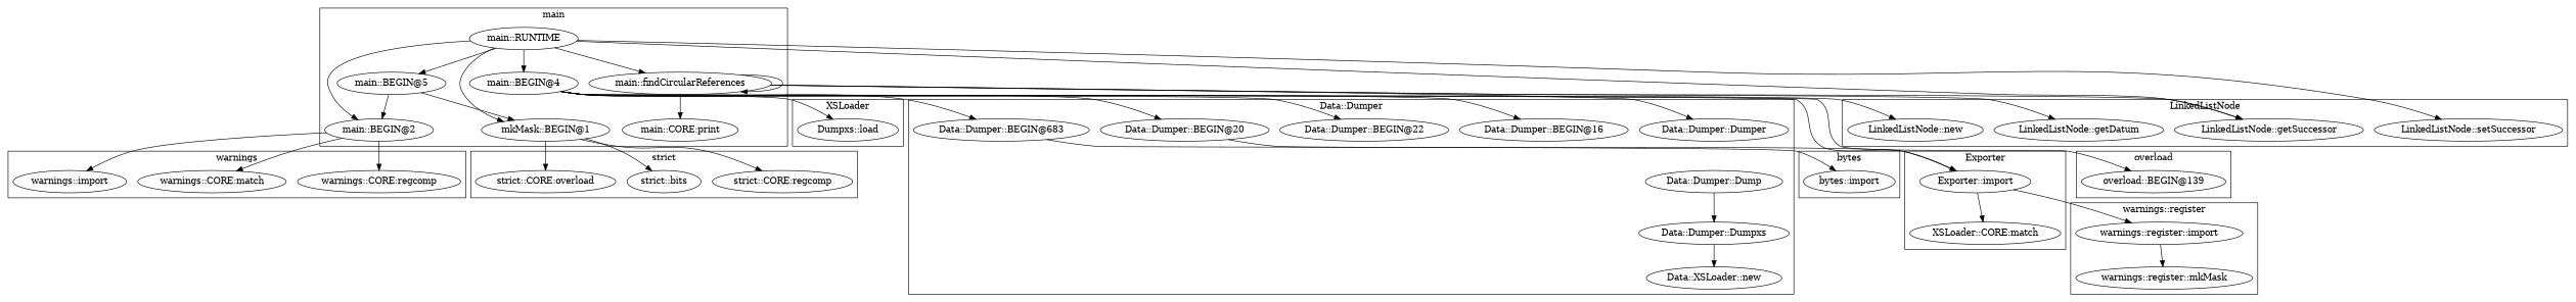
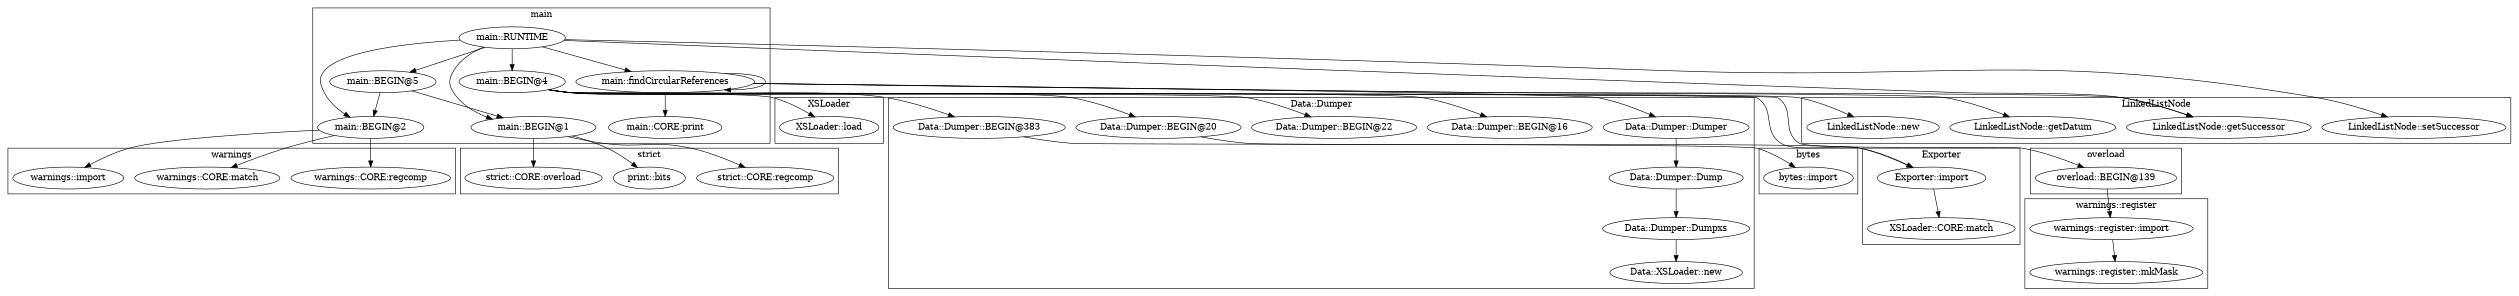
  digraph {
-   "XSLoader::load" [label="Dumpxs::load"]
+   "XSLoader::load"
    "warnings::CORE:regcomp"
    "warnings::CORE:match"
    "warnings::import"
    "bytes::import"
    "Data::Dumper::BEGIN@22"
    "Data::Dumper::BEGIN@16"
    n8 [label="Data::XSLoader::new"]
    "Data::Dumper::Dump"
-   "Data::Dumper::BEGIN@683"
+   "Data::Dumper::BEGIN@683" [label="Data::Dumper::BEGIN@383"]
    "Data::Dumper::Dumper"
    "Data::Dumper::Dumpxs"
    "Data::Dumper::BEGIN@20"
    "overload::BEGIN@139"
    "Exporter::import"
    n16 [label="XSLoader::CORE:match"]
    "main::BEGIN@2"
    "main::BEGIN@4"
-   "main::BEGIN@1" [label="mkMask::BEGIN@1"]
+   "main::BEGIN@1"
    "main::findCircularReferences"
    "main::RUNTIME"
    "main::BEGIN@5"
    "main::CORE:print"
    "strict::CORE:regcomp"
-   "strict::bits"
+   "strict::bits" [label="print::bits"]
    n26 [label="strict::CORE:overload"]
    "warnings::register::mkMask"
    "warnings::register::import"
    "LinkedListNode::getSuccessor"
    "LinkedListNode::getDatum"
    "LinkedListNode::setSuccessor"
    "LinkedListNode::new"
    subgraph cluster_1 {
      label=XSLoader
      "XSLoader::load"
    }
    subgraph cluster_2 {
      label=warnings
      "warnings::CORE:regcomp"
      "warnings::CORE:match"
      "warnings::import"
    }
    subgraph cluster_3 {
      label=bytes
      "bytes::import"
    }
    subgraph cluster_4 {
      label="Data::Dumper"
      "Data::Dumper::BEGIN@22"
      "Data::Dumper::BEGIN@16"
      n8
      "Data::Dumper::Dump"
      "Data::Dumper::BEGIN@683"
      "Data::Dumper::Dumper"
      "Data::Dumper::Dumpxs"
      "Data::Dumper::BEGIN@20"
    }
    subgraph cluster_5 {
      label=overload
      "overload::BEGIN@139"
    }
    subgraph cluster_6 {
      label=Exporter
      "Exporter::import"
      n16
    }
    subgraph cluster_7 {
      label=main
      "main::BEGIN@2"
      "main::BEGIN@4"
      "main::BEGIN@1"
      "main::findCircularReferences"
      "main::RUNTIME"
      "main::BEGIN@5"
      "main::CORE:print"
    }
    subgraph cluster_8 {
      label="strict"
      "strict::CORE:regcomp"
      "strict::bits"
      n26
    }
    subgraph cluster_9 {
      label="warnings::register"
      "warnings::register::mkMask"
      "warnings::register::import"
    }
    subgraph cluster_10 {
      label=LinkedListNode
      "LinkedListNode::getSuccessor"
      "LinkedListNode::getDatum"
      "LinkedListNode::setSuccessor"
      "LinkedListNode::new"
    }
    "Data::Dumper::Dump" -> "Data::Dumper::Dumpxs"
    "Data::Dumper::BEGIN@683" -> "bytes::import"
+   "Data::Dumper::Dumper" -> "Data::Dumper::Dump"
    "Data::Dumper::Dumpxs" -> n8
    "Data::Dumper::BEGIN@20" -> "Exporter::import"
-   "Exporter::import" -> "warnings::register::import"
+   "overload::BEGIN@139" -> "warnings::register::import"
    "Exporter::import" -> n16
    "main::BEGIN@2" -> "warnings::CORE:regcomp"
    "main::BEGIN@2" -> "warnings::CORE:match"
    "main::BEGIN@2" -> "warnings::import"
    "main::BEGIN@4" -> "XSLoader::load"
    "main::BEGIN@4" -> "Data::Dumper::BEGIN@22"
    "main::BEGIN@4" -> "Data::Dumper::BEGIN@16"
    "main::BEGIN@4" -> "Data::Dumper::BEGIN@683"
    "main::BEGIN@4" -> "Data::Dumper::BEGIN@20"
    "main::BEGIN@4" -> "overload::BEGIN@139"
    "main::BEGIN@4" -> "Exporter::import"
    "main::BEGIN@4" -> "LinkedListNode::new"
    "main::BEGIN@1" -> "strict::CORE:regcomp"
    "main::BEGIN@1" -> "strict::bits"
    "main::BEGIN@1" -> n26
    "main::findCircularReferences" -> "Data::Dumper::Dumper"
    "main::findCircularReferences" -> "main::findCircularReferences"
    "main::findCircularReferences" -> "main::CORE:print"
    "main::findCircularReferences" -> "LinkedListNode::getSuccessor"
    "main::findCircularReferences" -> "LinkedListNode::getDatum"
    "main::RUNTIME" -> "main::BEGIN@2"
    "main::RUNTIME" -> "main::BEGIN@4"
    "main::RUNTIME" -> "main::BEGIN@1"
    "main::RUNTIME" -> "main::findCircularReferences"
    "main::RUNTIME" -> "main::BEGIN@5"
    "main::RUNTIME" -> "LinkedListNode::getSuccessor"
    "main::RUNTIME" -> "LinkedListNode::setSuccessor"
    "main::BEGIN@5" -> "main::BEGIN@2"
    "main::BEGIN@5" -> "main::BEGIN@1"
    "warnings::register::import" -> "warnings::register::mkMask"
  }
